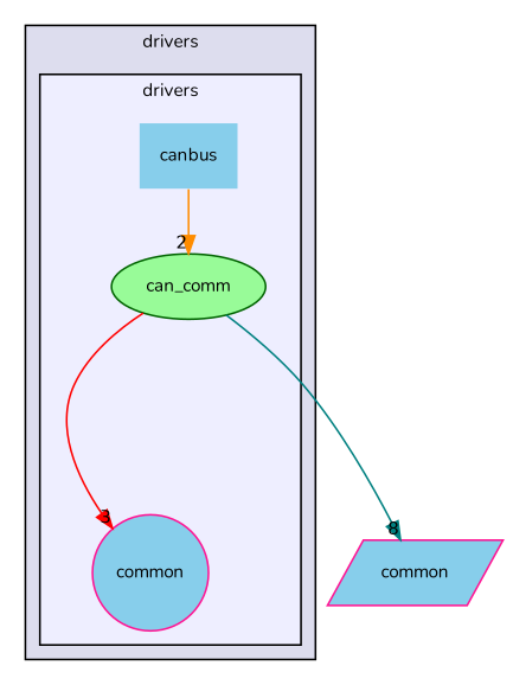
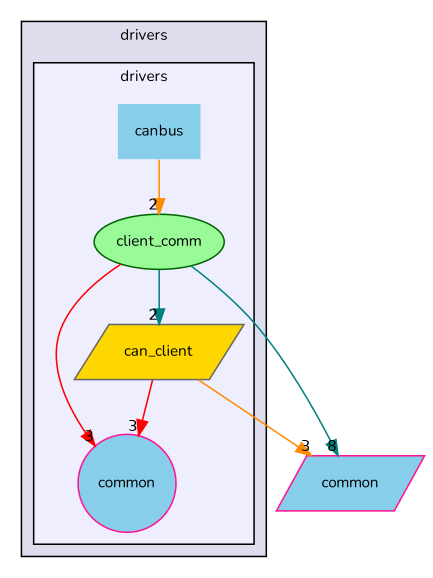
  digraph {
    compound=true
    fontname=Nunito
    node [fontname=Nunito fontsize=10 shape=parallelogram style=filled fillcolor=skyblue color=deeppink]
    edge [headlabel=3 labeldistance=1.5 labelfontname=Helvetica labelfontsize=10 color=darkorange fontname=Nunito]
    n1 [label=canbus shape=plaintext color=darkorange]
-   n3 [color=darkgreen fillcolor=palegreen label=can_comm shape=ellipse]
+   n2 [color=gray40 fillcolor=gold label=can_client]
+   n3 [color=darkgreen fillcolor=palegreen label=client_comm shape=ellipse]
    n4 [label=common shape=circle]
    n5 [label=common]
    subgraph cluster_1 {
      bgcolor="#ddddee"
      fontsize=10
      label=drivers
      pencolor=black
      subgraph cluster_2 {
        bgcolor="#eeeeff"
        fontsize=10
        pencolor=black
        n1
+       n2
        n3
        n4
      }
    }
    n1 -> n3 [headlabel=2]
+   n2 -> n4 [color=red]
+   n2 -> n5
+   n3 -> n2 [headlabel=2 color=teal]
    n3 -> n4 [color=red]
    n3 -> n5 [headlabel=8 color=teal]
  }
